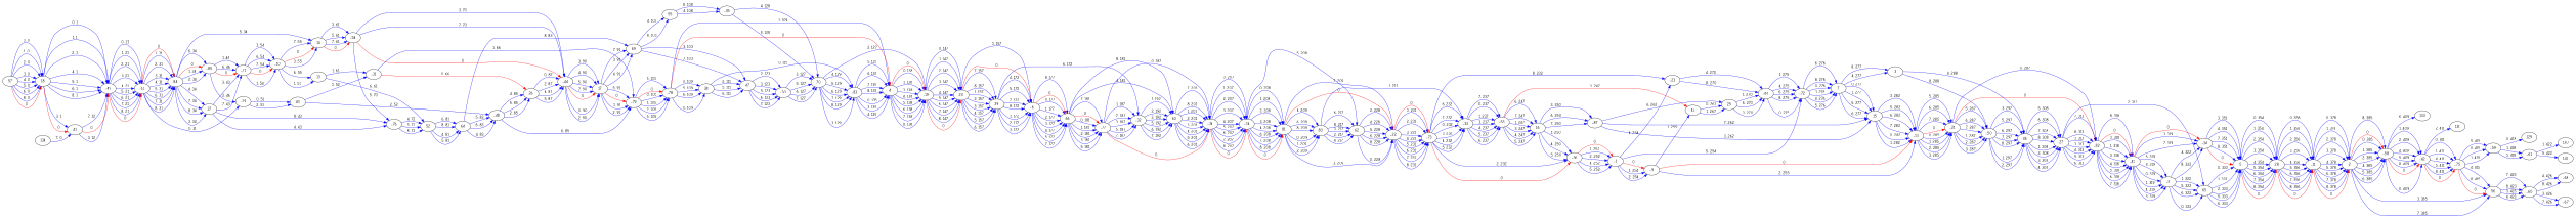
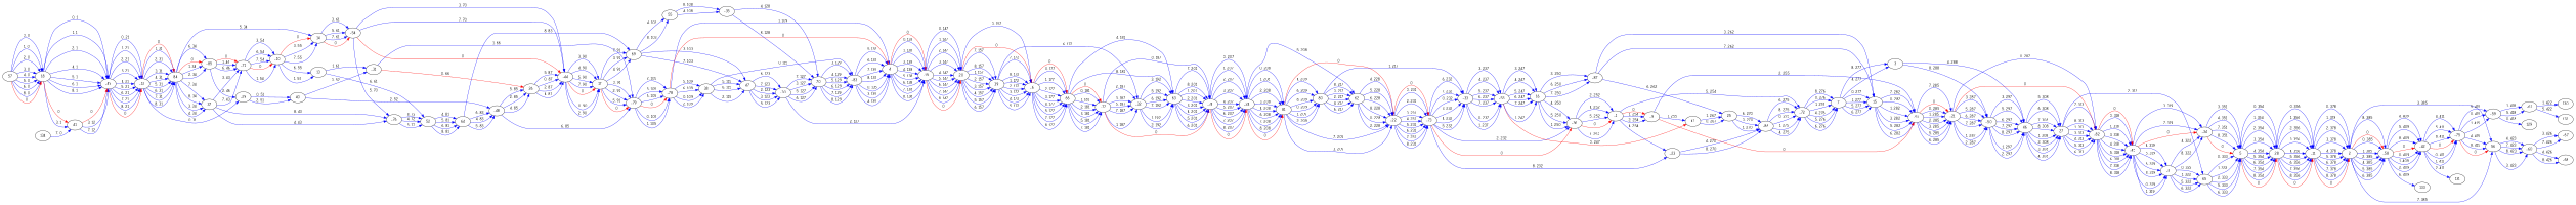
  digraph {
    fontname="Comic Neue"
    rankdir=LR
    node [fontname="Comic Neue"]
    edge [color=blue fontname="Comic Neue"]
    57
    18
    -49
    41
    -12
    -29
    84
    40
    -85
    37
    14
    -31
    -48
    26
    -79
    -44
    -78
    17
    69
    47
    55
    38
    4
    -83
    -19
    -30
    20
    -6
    39
    66
    -32
    -77
    63
    -74
    -24
    81
    62
    80
    -22
    -33
    -73
    -53
    -36
    -23
    -1
    -86
    43
    16
    25
    -87
    -72
    7
    15
    3
    -51
    -50
    46
    -21
    -82
    -45
    -8
    -34
    65
    5
    28
    -11
    2
    -58
    56
    -42
    133
    -60
    -75
    131
    -59
    129
    -61
    130
    132
    -71
    -76
    -54
    -10
    13
    52
    64
    -9
    27
    70
    -35
    -67
    -68
    134
    57 -> 18 [label="0, 0"]
    57 -> 18 [label="1, 0"]
    57 -> 18 [label="2, 0"]
    57 -> 18 [label="3, 0"]
    57 -> 18 [label="4, 0"]
    57 -> 18 [label="5, 0"]
    57 -> 18 [label="6, 0"]
    57 -> 18 [label="8, 0"]
    57 -> 18 [color=red label=0]
    18 -> -49 [label="0, 1"]
    18 -> -49 [label="1, 1"]
    18 -> -49 [label="2, 1"]
    18 -> -49 [label="4, 1"]
    18 -> -49 [label="5, 1"]
    18 -> -49 [label="6, 1"]
    18 -> -49 [label="8, 1"]
    18 -> 41 [label="3, 1"]
    18 -> 41 [color=red label=0]
    -49 -> -12 [label="0, 21"]
    -49 -> -12 [label="1, 21"]
    -49 -> -12 [label="2, 21"]
    -49 -> -12 [label="3, 21"]
    -49 -> -12 [label="4, 21"]
    -49 -> -12 [label="5, 21"]
    -49 -> -12 [label="6, 21"]
    -49 -> -12 [label="7, 21"]
    -49 -> -12 [label="8, 21"]
    -49 -> -12 [color=red label=0]
    41 -> -49 [label="3, 12"]
    41 -> -49 [label="7, 12"]
    41 -> -49 [color=red label=0]
    -12 -> -29 [label="0, 31"]
    -12 -> 84 [label="1, 31"]
    -12 -> 84 [label="2, 31"]
    -12 -> 84 [label="3, 31"]
    -12 -> 84 [label="4, 31"]
    -12 -> 84 [label="5, 31"]
    -12 -> 84 [label="6, 31"]
    -12 -> 84 [label="7, 31"]
    -12 -> 84 [label="8, 31"]
    -12 -> 84 [color=red label=0]
    -29 -> 40 [label="0, 51"]
    -29 -> 40 [label="2, 51"]
    84 -> -85 [label="1, 34"]
    84 -> -85 [label="2, 34"]
    84 -> -85 [label="6, 34"]
    84 -> -85 [color=red label=0]
    84 -> 37 [label="3, 34"]
    84 -> 37 [label="4, 34"]
    84 -> 37 [label="7, 34"]
    84 -> 37 [label="8, 34"]
    84 -> 14 [label="5, 34"]
    40 -> -31 [label="0, 52"]
    40 -> -48 [label="2, 52"]
    -85 -> -29 [label="2, 46"]
    -85 -> -71 [label="1, 46"]
    -85 -> -71 [label="6, 46"]
    -85 -> -71 [color=red label=0]
    37 -> -71 [label="3, 43"]
    37 -> -71 [label="7, 43"]
    37 -> -76 [label="4, 43"]
    37 -> -76 [label="8, 43"]
    14 -> -54 [label="3, 61"]
    14 -> -54 [label="5, 61"]
    14 -> -54 [label="7, 61"]
    14 -> -54 [color=red label=0]
    -31 -> 26 [color=red label="0, 66"]
    -31 -> -79 [label="1, 66"]
    -48 -> 26 [label="2, 85"]
    -48 -> 26 [label="4, 85"]
    -48 -> 26 [label="5, 85"]
    -48 -> -79 [label="6, 85"]
    26 -> -44 [label="0, 87"]
    26 -> -44 [label="2, 87"]
    26 -> -44 [label="4, 87"]
    26 -> -44 [label="5, 87"]
    -79 -> -78 [label="0, 105"]
    -79 -> -78 [label="1, 105"]
    -79 -> -78 [label="2, 105"]
    -79 -> -78 [label="5, 105"]
    -79 -> -78 [label="6, 105"]
    -79 -> -78 [color=red label=0]
    -44 -> 17 [label="0, 90"]
    -44 -> 17 [label="2, 90"]
    -44 -> 17 [label="3, 90"]
    -44 -> 17 [label="4, 90"]
    -44 -> 17 [label="5, 90"]
    -44 -> 17 [label="7, 90"]
    -44 -> 17 [color=red label=0]
    -78 -> 38 [label="0, 109"]
    -78 -> 38 [label="2, 109"]
    -78 -> 38 [label="5, 109"]
    -78 -> 38 [label="6, 109"]
    -78 -> 4 [label="1, 109"]
    -78 -> 4 [color=red label=0]
    17 -> -79 [label="0, 91"]
    17 -> -79 [label="2, 91"]
    17 -> -79 [label="5, 91"]
    17 -> -79 [color=red label=0]
    17 -> 69 [label="3, 91"]
    17 -> 69 [label="4, 91"]
    17 -> 69 [label="7, 91"]
    69 -> 47 [label="3, 103"]
    69 -> 47 [label="7, 103"]
    69 -> 55 [label="4, 103"]
    69 -> 55 [label="8, 103"]
    47 -> -30 [label="2, 123"]
    47 -> -30 [label="3, 123"]
    47 -> -30 [label="5, 123"]
    47 -> -30 [label="6, 123"]
    47 -> -30 [label="7, 123"]
    55 -> -35 [label="4, 108"]
    55 -> -35 [label="8, 108"]
    38 -> 47 [label="2, 115"]
    38 -> 47 [label="5, 115"]
    38 -> 47 [label="6, 115"]
    38 -> -83 [label="0, 115"]
    4 -> -19 [label="0, 138"]
    4 -> -19 [label="1, 138"]
    4 -> -19 [label="3, 138"]
    4 -> -19 [label="4, 138"]
    4 -> -19 [label="5, 138"]
    4 -> -19 [label="6, 138"]
    4 -> -19 [label="7, 138"]
    4 -> -19 [label="8, 138"]
    4 -> -19 [color=red label=0]
    -83 -> 4 [label="0, 135"]
    -83 -> 4 [label="3, 135"]
    -83 -> 4 [label="4, 135"]
    -83 -> 4 [label="5, 135"]
    -83 -> 4 [label="6, 135"]
    -83 -> 4 [label="7, 135"]
    -83 -> 4 [label="8, 135"]
    -19 -> 20 [label="0, 147"]
    -19 -> 20 [label="1, 147"]
    -19 -> 20 [label="2, 147"]
    -19 -> 20 [label="3, 147"]
    -19 -> 20 [label="4, 147"]
    -19 -> 20 [label="5, 147"]
    -19 -> 20 [label="6, 147"]
    -19 -> 20 [label="7, 147"]
    -19 -> 20 [label="8, 147"]
    -19 -> 20 [color=red label=0]
-   70 -> -19 [label="2, 127"]
+   -30 -> -19 [label="2, 127"]
    -30 -> 70 [label="3, 127"]
    -30 -> 70 [label="5, 127"]
    -30 -> 70 [label="6, 127"]
    -30 -> 70 [label="7, 127"]
    20 -> -6 [label="0, 157"]
    20 -> -6 [color=red label=0]
    20 -> 39 [label="1, 157"]
    20 -> 39 [label="2, 157"]
    20 -> 39 [label="3, 157"]
    20 -> 39 [label="4, 157"]
    20 -> 39 [label="5, 157"]
    20 -> 39 [label="6, 157"]
    20 -> 39 [label="7, 157"]
    20 -> 39 [label="8, 157"]
    -6 -> 66 [label="0, 177"]
    -6 -> 66 [label="1, 177"]
    -6 -> 66 [label="2, 177"]
    -6 -> 66 [label="3, 177"]
    -6 -> 66 [label="4, 177"]
    -6 -> 66 [label="5, 177"]
    -6 -> 66 [label="7, 177"]
    -6 -> 66 [label="8, 177"]
    -6 -> 66 [color=red label=0]
    39 -> -6 [label="1, 172"]
    39 -> -6 [label="2, 172"]
    39 -> -6 [label="3, 172"]
    39 -> -6 [label="4, 172"]
    39 -> -6 [label="5, 172"]
    39 -> -6 [label="7, 172"]
    39 -> -6 [label="8, 172"]
    39 -> -32 [label="6, 172"]
    66 -> -77 [label="0, 181"]
    66 -> -77 [label="1, 181"]
    66 -> -77 [label="2, 181"]
    66 -> -77 [label="3, 181"]
    66 -> -77 [label="5, 181"]
    66 -> -77 [label="7, 181"]
    66 -> -77 [color=red label=0]
    66 -> 63 [label="4, 181"]
    66 -> 63 [label="8, 181"]
    -32 -> 63 [label="1, 192"]
    -32 -> 63 [label="2, 192"]
    -32 -> 63 [label="3, 192"]
    -32 -> 63 [label="5, 192"]
    -32 -> 63 [label="6, 192"]
    -32 -> 63 [label="7, 192"]
    -77 -> -32 [label="1, 187"]
    -77 -> -32 [label="2, 187"]
    -77 -> -32 [label="3, 187"]
    -77 -> -32 [label="5, 187"]
    -77 -> -32 [label="7, 187"]
    -77 -> -74 [label="0, 187"]
    -77 -> -74 [color=red label=0]
    63 -> -74 [label="1, 201"]
    63 -> -74 [label="2, 201"]
    63 -> -74 [label="3, 201"]
    63 -> -74 [label="4, 201"]
    63 -> -74 [label="5, 201"]
    63 -> -74 [label="6, 201"]
    63 -> -74 [label="7, 201"]
    63 -> -74 [label="8, 201"]
    -74 -> -24 [label="0, 207"]
    -74 -> -24 [label="1, 207"]
    -74 -> -24 [label="2, 207"]
    -74 -> -24 [label="3, 207"]
    -74 -> -24 [label="4, 207"]
    -74 -> -24 [label="5, 207"]
    -74 -> -24 [label="6, 207"]
    -74 -> -24 [label="7, 207"]
    -74 -> -24 [label="8, 207"]
    -74 -> -24 [color=red label=0]
    -24 -> 81 [label="0, 208"]
    -24 -> 81 [label="1, 208"]
    -24 -> 81 [label="2, 208"]
    -24 -> 81 [label="3, 208"]
    -24 -> 81 [label="4, 208"]
    -24 -> 81 [label="6, 208"]
    -24 -> 81 [label="7, 208"]
    -24 -> 81 [label="8, 208"]
    -24 -> 81 [color=red label=0]
    -24 -> 62 [label="5, 208"]
    81 -> 80 [label="0, 209"]
    81 -> 80 [label="1, 209"]
    81 -> 80 [label="2, 209"]
    81 -> 80 [label="4, 209"]
    81 -> 80 [label="6, 209"]
    81 -> 80 [label="8, 209"]
    81 -> -22 [label="3, 209"]
    81 -> -22 [label="7, 209"]
    81 -> -22 [color=red label=0]
    62 -> -22 [label="0, 228"]
    62 -> -22 [label="2, 228"]
    62 -> -22 [label="4, 228"]
    62 -> -22 [label="5, 228"]
    62 -> -22 [label="6, 228"]
    62 -> -22 [label="8, 228"]
    80 -> 62 [label="0, 217"]
    80 -> 62 [label="2, 217"]
    80 -> 62 [label="4, 217"]
    80 -> 62 [label="6, 217"]
    80 -> 62 [label="8, 217"]
    80 -> -33 [label="1, 217"]
    -22 -> -73 [label="0, 231"]
    -22 -> -73 [label="2, 231"]
    -22 -> -73 [label="3, 231"]
    -22 -> -73 [label="4, 231"]
    -22 -> -73 [label="5, 231"]
    -22 -> -73 [label="6, 231"]
    -22 -> -73 [label="7, 231"]
    -22 -> -73 [label="8, 231"]
    -22 -> -73 [color=red label=0]
    -33 -> -53 [label="0, 237"]
    -33 -> -53 [label="1, 237"]
    -33 -> -53 [label="3, 237"]
    -33 -> -53 [label="4, 237"]
    -33 -> -53 [label="5, 237"]
    -33 -> -53 [label="6, 237"]
    -33 -> -53 [label="7, 237"]
    -73 -> -33 [label="0, 232"]
    -73 -> -33 [label="3, 232"]
    -73 -> -33 [label="4, 232"]
    -73 -> -33 [label="5, 232"]
    -73 -> -33 [label="6, 232"]
    -73 -> -33 [label="7, 232"]
    -73 -> -36 [label="2, 232"]
    -73 -> -36 [color=red label=0]
    -73 -> -23 [label="8, 232"]
    -53 -> 43 [color=red label="0, 247"]
    -53 -> 16 [label="1, 247"]
    -53 -> 16 [label="3, 247"]
    -53 -> 16 [label="4, 247"]
    -53 -> 16 [label="5, 247"]
    -53 -> 16 [label="6, 247"]
    -53 -> 16 [label="7, 247"]
    -36 -> -1 [label="1, 252"]
    -36 -> -1 [label="2, 252"]
    -36 -> -1 [label="4, 252"]
    -36 -> -1 [label="5, 252"]
    -36 -> -1 [color=red label=0]
    -23 -> -86 [label="4, 270"]
    -23 -> -86 [label="8, 270"]
    -1 -> -23 [label="4, 254"]
    -1 -> -72 [label="5, 254"]
    -1 -> -9 [label="1, 254"]
    -1 -> -9 [label="2, 254"]
    -1 -> -9 [color=red label=0]
    -86 -> -72 [label="0, 275"]
    -86 -> -72 [label="1, 275"]
    -86 -> -72 [label="4, 275"]
    -86 -> -72 [label="6, 275"]
    -86 -> -72 [label="8, 275"]
    43 -> 25 [label="0, 267"]
    43 -> 25 [label="1, 267"]
    16 -> -36 [label="1, 250"]
    16 -> -36 [label="4, 250"]
    16 -> -36 [label="5, 250"]
    16 -> -87 [label="3, 250"]
    16 -> -87 [label="6, 250"]
    16 -> -87 [label="7, 250"]
    25 -> -86 [label="0, 270"]
    25 -> -86 [label="1, 270"]
    25 -> -86 [label="6, 270"]
    -87 -> 25 [label="6, 262"]
    -87 -> 15 [label="3, 262"]
    -87 -> 15 [label="7, 262"]
    -72 -> 7 [label="0, 276"]
    -72 -> 7 [label="1, 276"]
    -72 -> 7 [label="4, 276"]
    -72 -> 7 [label="5, 276"]
    -72 -> 7 [label="6, 276"]
    -72 -> 7 [label="8, 276"]
    7 -> 15 [label="0, 277"]
    7 -> 15 [label="1, 277"]
    7 -> 15 [label="5, 277"]
    7 -> 15 [label="6, 277"]
    7 -> 3 [label="4, 277"]
    7 -> 3 [label="8, 277"]
    15 -> -51 [label="0, 282"]
    15 -> -51 [label="1, 282"]
    15 -> -51 [label="3, 282"]
    15 -> -51 [label="5, 282"]
    15 -> -51 [label="6, 282"]
    15 -> -51 [label="7, 282"]
    3 -> -50 [label="8, 288"]
    3 -> 46 [label="4, 288"]
    -51 -> -21 [label="0, 285"]
    -51 -> -21 [label="1, 285"]
    -51 -> -21 [label="2, 285"]
    -51 -> -21 [label="3, 285"]
    -51 -> -21 [label="5, 285"]
    -51 -> -21 [label="6, 285"]
    -51 -> -21 [label="7, 285"]
    -51 -> -21 [color=red label=0]
    -50 -> 46 [label="1, 297"]
    -50 -> 46 [label="2, 297"]
    -50 -> 46 [label="3, 297"]
    -50 -> 46 [label="5, 297"]
    -50 -> 46 [label="6, 297"]
    -50 -> 46 [label="7, 297"]
    -50 -> 46 [label="8, 297"]
    46 -> 27 [label="1, 308"]
    46 -> 27 [label="2, 308"]
    46 -> 27 [label="3, 308"]
    46 -> 27 [label="4, 308"]
    46 -> 27 [label="5, 308"]
    46 -> 27 [label="6, 308"]
    46 -> 27 [label="7, 308"]
    46 -> 27 [label="8, 308"]
    -21 -> -50 [label="1, 287"]
    -21 -> -50 [label="2, 287"]
    -21 -> -50 [label="3, 287"]
    -21 -> -50 [label="5, 287"]
    -21 -> -50 [label="6, 287"]
    -21 -> -50 [label="7, 287"]
    -21 -> -82 [label="0, 287"]
    -21 -> -82 [color=red label=0]
    -82 -> -45 [label="0, 318"]
    -82 -> -45 [label="1, 318"]
    -82 -> -45 [label="3, 318"]
    -82 -> -45 [label="4, 318"]
    -82 -> -45 [label="5, 318"]
    -82 -> -45 [label="6, 318"]
    -82 -> -45 [label="7, 318"]
    -82 -> -45 [label="8, 318"]
    -82 -> -45 [color=red label=0]
    -45 -> -8 [label="0, 319"]
    -45 -> -8 [label="1, 319"]
    -45 -> -8 [label="4, 319"]
    -45 -> -8 [label="5, 319"]
    -45 -> -8 [label="6, 319"]
    -45 -> -8 [label="8, 319"]
    -45 -> -34 [label="3, 319"]
    -45 -> -34 [label="7, 319"]
    -45 -> -34 [color=red label=0]
    -8 -> -34 [label="4, 322"]
    -8 -> -34 [label="8, 322"]
    -8 -> 65 [label="0, 322"]
    -8 -> 65 [label="1, 322"]
    -8 -> 65 [label="5, 322"]
    -8 -> 65 [label="6, 322"]
    -34 -> 5 [label="3, 351"]
    -34 -> 5 [label="4, 351"]
    -34 -> 5 [label="7, 351"]
    -34 -> 5 [label="8, 351"]
    -34 -> 5 [color=red label=0]
    65 -> 5 [label="0, 333"]
    65 -> 5 [label="1, 333"]
    65 -> 5 [label="2, 333"]
    65 -> 5 [label="5, 333"]
    65 -> 5 [label="6, 333"]
    5 -> 28 [label="0, 354"]
    5 -> 28 [label="1, 354"]
    5 -> 28 [label="2, 354"]
    5 -> 28 [label="3, 354"]
    5 -> 28 [label="4, 354"]
    5 -> 28 [label="5, 354"]
    5 -> 28 [label="6, 354"]
    5 -> 28 [label="7, 354"]
    5 -> 28 [label="8, 354"]
    5 -> 28 [color=red label=0]
    28 -> -11 [label="0, 356"]
    28 -> -11 [label="1, 356"]
    28 -> -11 [label="2, 356"]
    28 -> -11 [label="3, 356"]
    28 -> -11 [label="4, 356"]
    28 -> -11 [label="5, 356"]
    28 -> -11 [label="6, 356"]
    28 -> -11 [label="7, 356"]
    28 -> -11 [label="8, 356"]
    28 -> -11 [color=red label=0]
    -11 -> 2 [label="0, 378"]
    -11 -> 2 [label="1, 378"]
    -11 -> 2 [label="2, 378"]
    -11 -> 2 [label="3, 378"]
    -11 -> 2 [label="4, 378"]
    -11 -> 2 [label="5, 378"]
    -11 -> 2 [label="6, 378"]
    -11 -> 2 [label="7, 378"]
    -11 -> 2 [label="8, 378"]
    -11 -> 2 [color=red label=0]
    2 -> -58 [label="0, 385"]
    2 -> -58 [label="1, 385"]
    2 -> -58 [label="2, 385"]
    2 -> -58 [label="4, 385"]
    2 -> -58 [label="5, 385"]
    2 -> -58 [label="6, 385"]
    2 -> -58 [label="8, 385"]
    2 -> -58 [color=red label=0]
    2 -> 56 [label="3, 385"]
    2 -> 56 [label="7, 385"]
    -58 -> -42 [label="0, 409"]
    -58 -> -42 [label="1, 409"]
    -58 -> -42 [label="2, 409"]
    -58 -> -42 [label="4, 409"]
    -58 -> -42 [label="5, 409"]
    -58 -> -42 [label="8, 409"]
    -58 -> -42 [color=red label=0]
    -58 -> 133 [label="6, 409"]
    56 -> -60 [label="3, 423"]
    56 -> -60 [label="4, 423"]
    56 -> -60 [label="7, 423"]
    56 -> -60 [label="8, 423"]
    -42 -> -75 [label="0, 411"]
    -42 -> -75 [label="1, 411"]
    -42 -> -75 [label="4, 411"]
    -42 -> -75 [label="5, 411"]
    -42 -> -75 [label="8, 411"]
    -42 -> -75 [color=red label=0]
    -42 -> 131 [label="2, 411"]
    -60 -> -67 [label="3, 426"]
    -60 -> -67 [label="7, 426"]
    -60 -> -68 [label="4, 426"]
    -60 -> -68 [label="8, 426"]
    -75 -> 56 [label="4, 415"]
    -75 -> 56 [label="8, 415"]
    -75 -> 56 [color=red label=0]
    -75 -> -59 [label="0, 415"]
    -75 -> -59 [label="1, 415"]
    -75 -> -59 [label="5, 415"]
    -59 -> 129 [label="0, 418"]
    -59 -> -61 [label="1, 418"]
    -59 -> -61 [label="5, 418"]
    -61 -> 130 [label="1, 422"]
    -61 -> 132 [label="5, 422"]
    -71 -> -10 [label="1, 54"]
    -71 -> -10 [label="3, 54"]
    -71 -> -10 [label="6, 54"]
    -71 -> -10 [label="7, 54"]
    -71 -> -10 [color=red label=0]
    -76 -> 52 [label="4, 72"]
    -76 -> 52 [label="5, 72"]
    -76 -> 52 [label="8, 72"]
    -54 -> -44 [label="3, 70"]
    -54 -> -44 [label="7, 70"]
    -54 -> -44 [color=red label=0]
    -54 -> -76 [label="5, 70"]
    -10 -> 14 [label="3, 55"]
    -10 -> 14 [label="7, 55"]
    -10 -> 14 [color=red label=0]
    -10 -> 13 [label="1, 55"]
    -10 -> 13 [label="6, 55"]
    13 -> -31 [label="1, 61"]
    13 -> 52 [label="6, 61"]
    52 -> 64 [label="4, 81"]
    52 -> 64 [label="5, 81"]
    52 -> 64 [label="6, 81"]
    52 -> 64 [label="8, 81"]
    64 -> -48 [label="4, 83"]
    64 -> -48 [label="5, 83"]
    64 -> -48 [label="6, 83"]
    64 -> 69 [label="8, 83"]
    -9 -> 43 [label="1, 255"]
    -9 -> -51 [label="2, 255"]
    -9 -> -51 [color=red label=0]
    27 -> -82 [label="1, 313"]
    27 -> -82 [label="3, 313"]
    27 -> -82 [label="4, 313"]
    27 -> -82 [label="5, 313"]
    27 -> -82 [label="6, 313"]
    27 -> -82 [label="7, 313"]
    27 -> -82 [label="8, 313"]
    27 -> 65 [label="2, 313"]
    70 -> -83 [label="3, 129"]
    70 -> -83 [label="4, 129"]
    70 -> -83 [label="5, 129"]
    70 -> -83 [label="6, 129"]
    70 -> -83 [label="7, 129"]
    70 -> -83 [label="8, 129"]
    -35 -> 70 [label="4, 128"]
    -35 -> 70 [label="8, 128"]
    134 -> 41 [label="7, 0"]
  }
